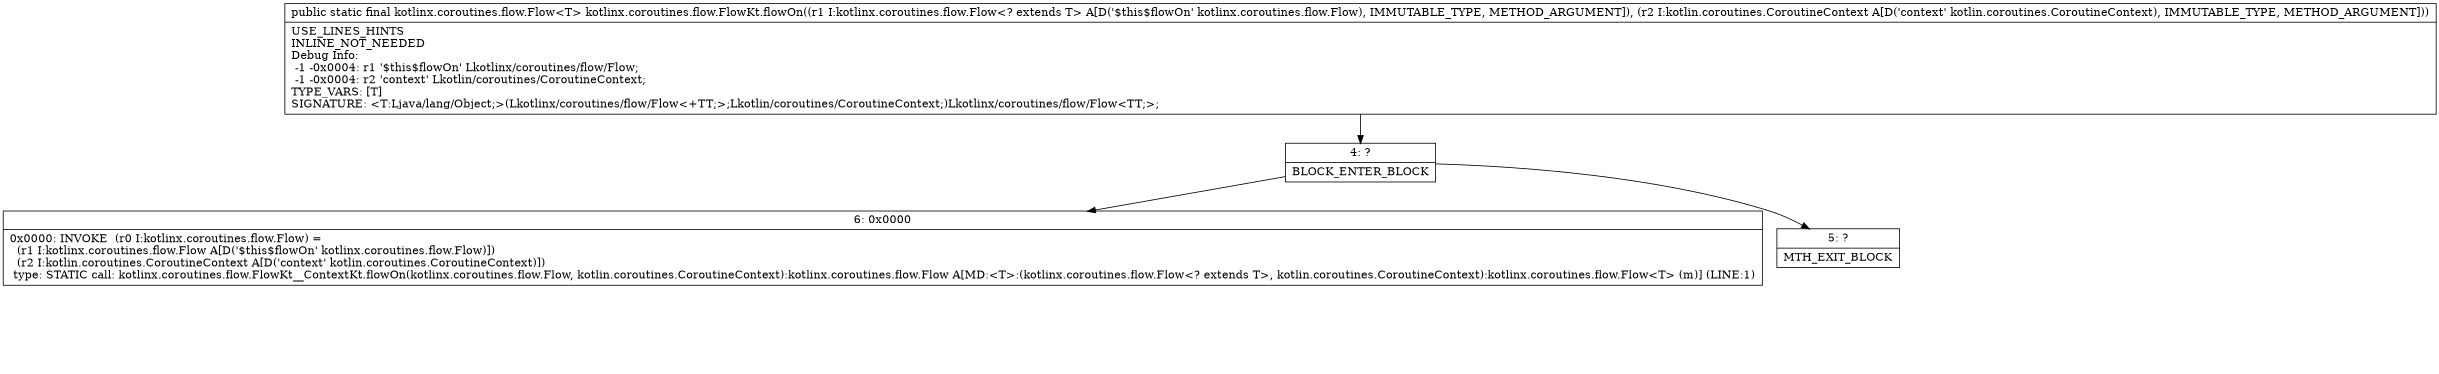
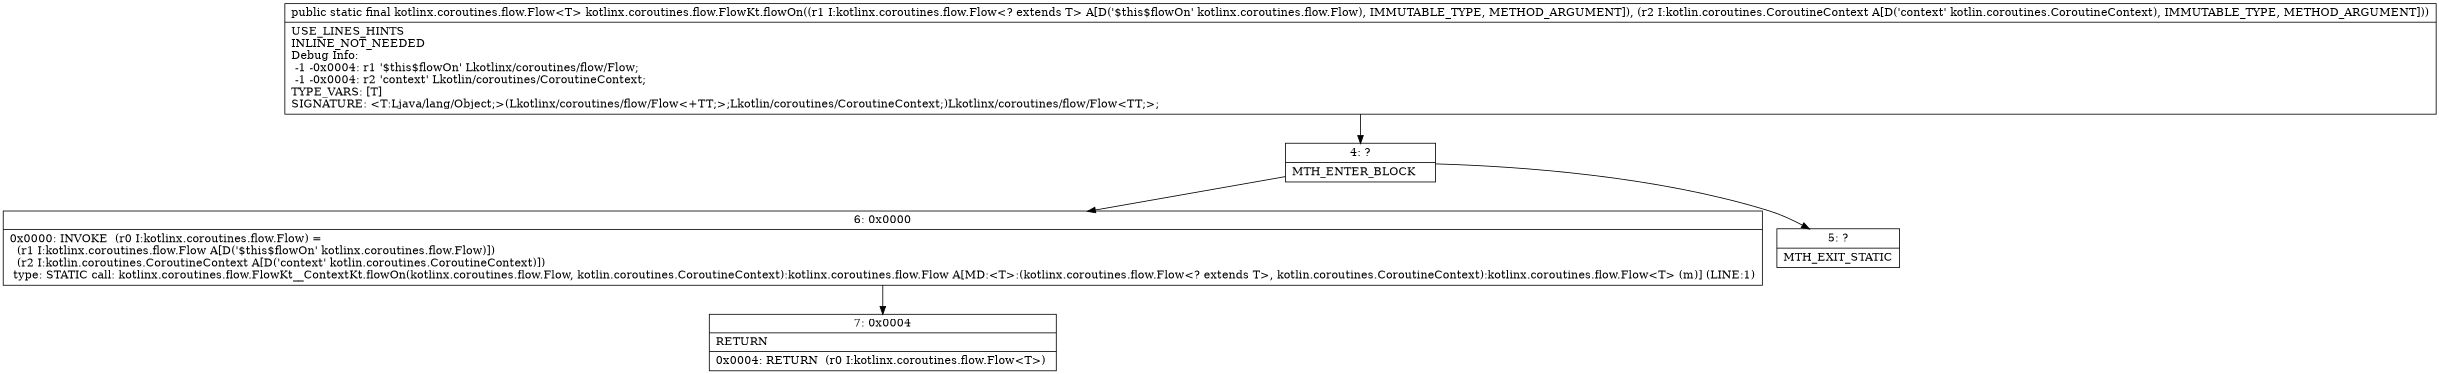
  digraph {
    node [shape=record]
-   n1 [label="{4\:\ ?|BLOCK_ENTER_BLOCK\l}"]
+   n1 [label="{4\:\ ?|MTH_ENTER_BLOCK\l}"]
    n2 [label="{6\:\ 0x0000|0x0000: INVOKE  (r0 I:kotlinx.coroutines.flow.Flow) = \l  (r1 I:kotlinx.coroutines.flow.Flow A[D('$this$flowOn' kotlinx.coroutines.flow.Flow)])\l  (r2 I:kotlin.coroutines.CoroutineContext A[D('context' kotlin.coroutines.CoroutineContext)])\l type: STATIC call: kotlinx.coroutines.flow.FlowKt__ContextKt.flowOn(kotlinx.coroutines.flow.Flow, kotlin.coroutines.CoroutineContext):kotlinx.coroutines.flow.Flow A[MD:\<T\>:(kotlinx.coroutines.flow.Flow\<? extends T\>, kotlin.coroutines.CoroutineContext):kotlinx.coroutines.flow.Flow\<T\> (m)] (LINE:1)\l}"]
-   n3 [label="{5\:\ ?|MTH_EXIT_BLOCK\l}"]
+   n3 [label="{5\:\ ?|MTH_EXIT_STATIC\l}"]
+   n4 [label="{7\:\ 0x0004|RETURN\l|0x0004: RETURN  (r0 I:kotlinx.coroutines.flow.Flow\<T\>) \l}"]
    n5 [label="{public static final kotlinx.coroutines.flow.Flow\<T\> kotlinx.coroutines.flow.FlowKt.flowOn((r1 I:kotlinx.coroutines.flow.Flow\<? extends T\> A[D('$this$flowOn' kotlinx.coroutines.flow.Flow), IMMUTABLE_TYPE, METHOD_ARGUMENT]), (r2 I:kotlin.coroutines.CoroutineContext A[D('context' kotlin.coroutines.CoroutineContext), IMMUTABLE_TYPE, METHOD_ARGUMENT]))  | USE_LINES_HINTS\lINLINE_NOT_NEEDED\lDebug Info:\l  \-1 \-0x0004: r1 '$this$flowOn' Lkotlinx\/coroutines\/flow\/Flow;\l  \-1 \-0x0004: r2 'context' Lkotlin\/coroutines\/CoroutineContext;\lTYPE_VARS: [T]\lSIGNATURE: \<T:Ljava\/lang\/Object;\>(Lkotlinx\/coroutines\/flow\/Flow\<+TT;\>;Lkotlin\/coroutines\/CoroutineContext;)Lkotlinx\/coroutines\/flow\/Flow\<TT;\>;\l}"]
    n1 -> n2
    n1 -> n3
+   n2 -> n4
    n5 -> n1
  }
